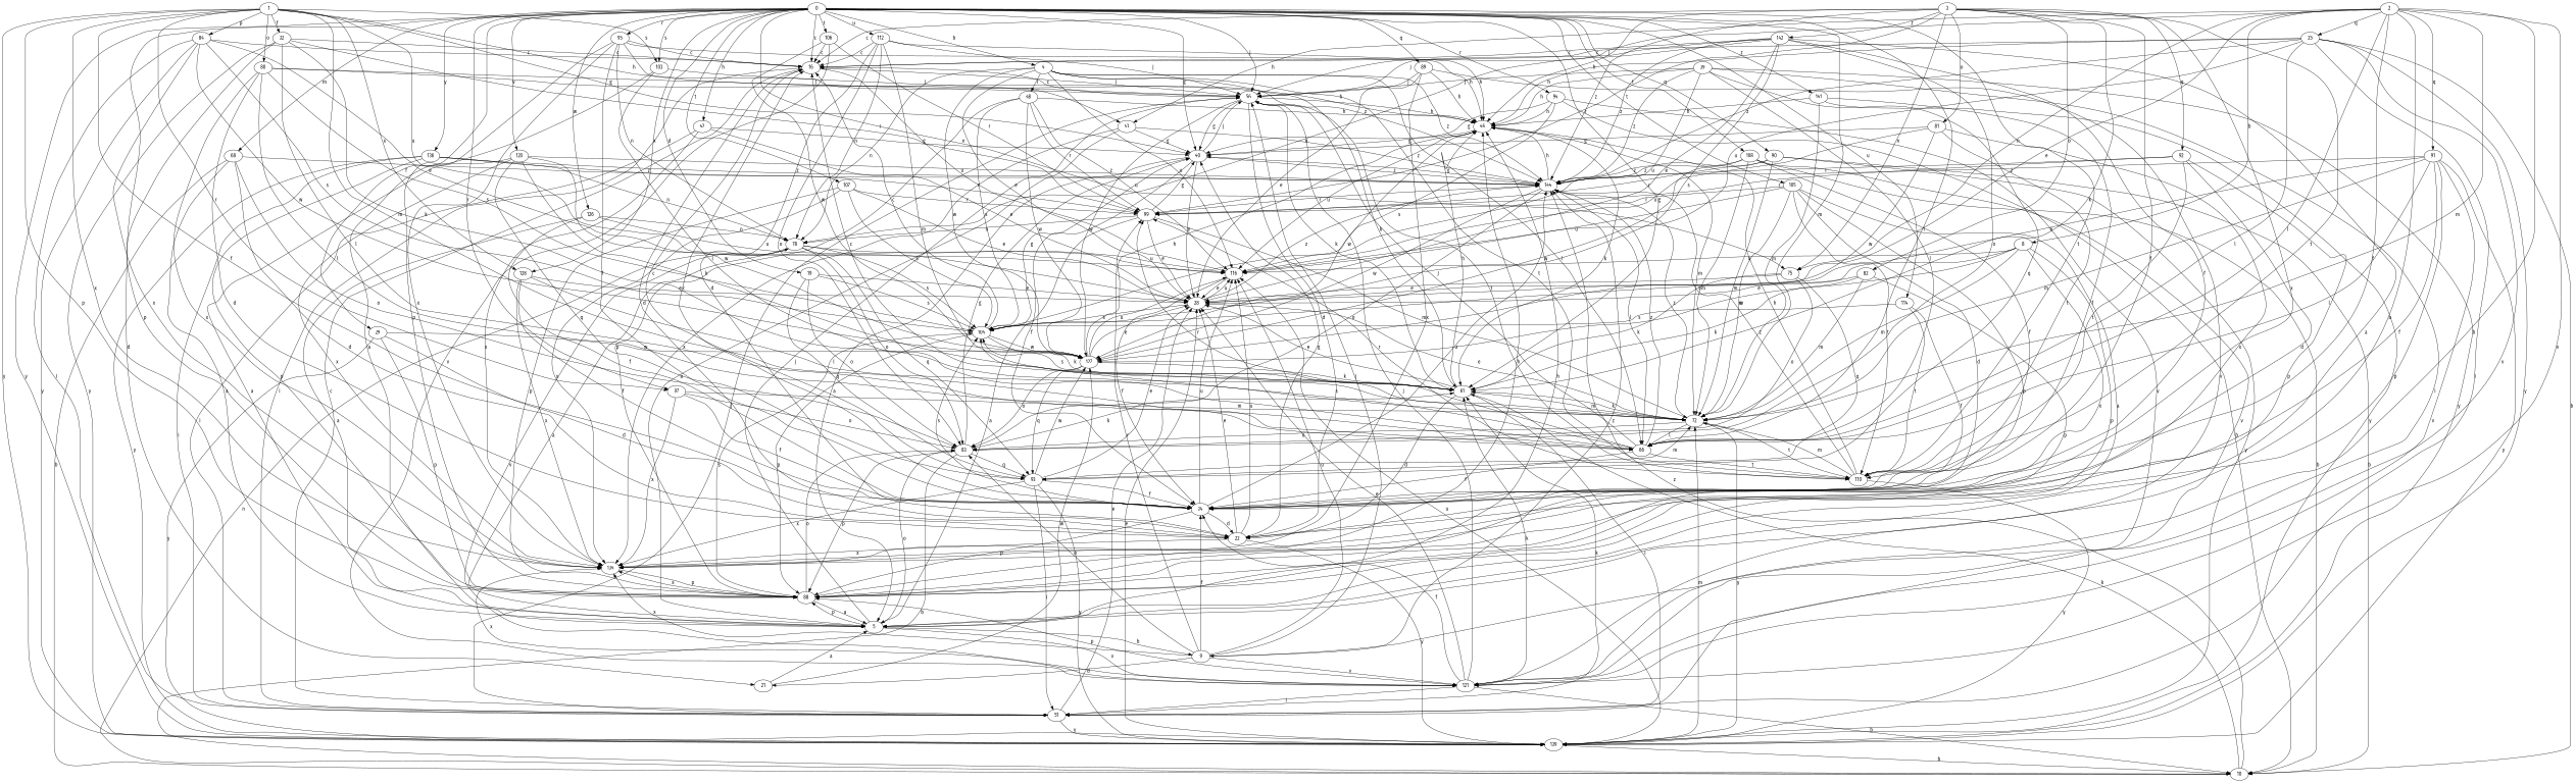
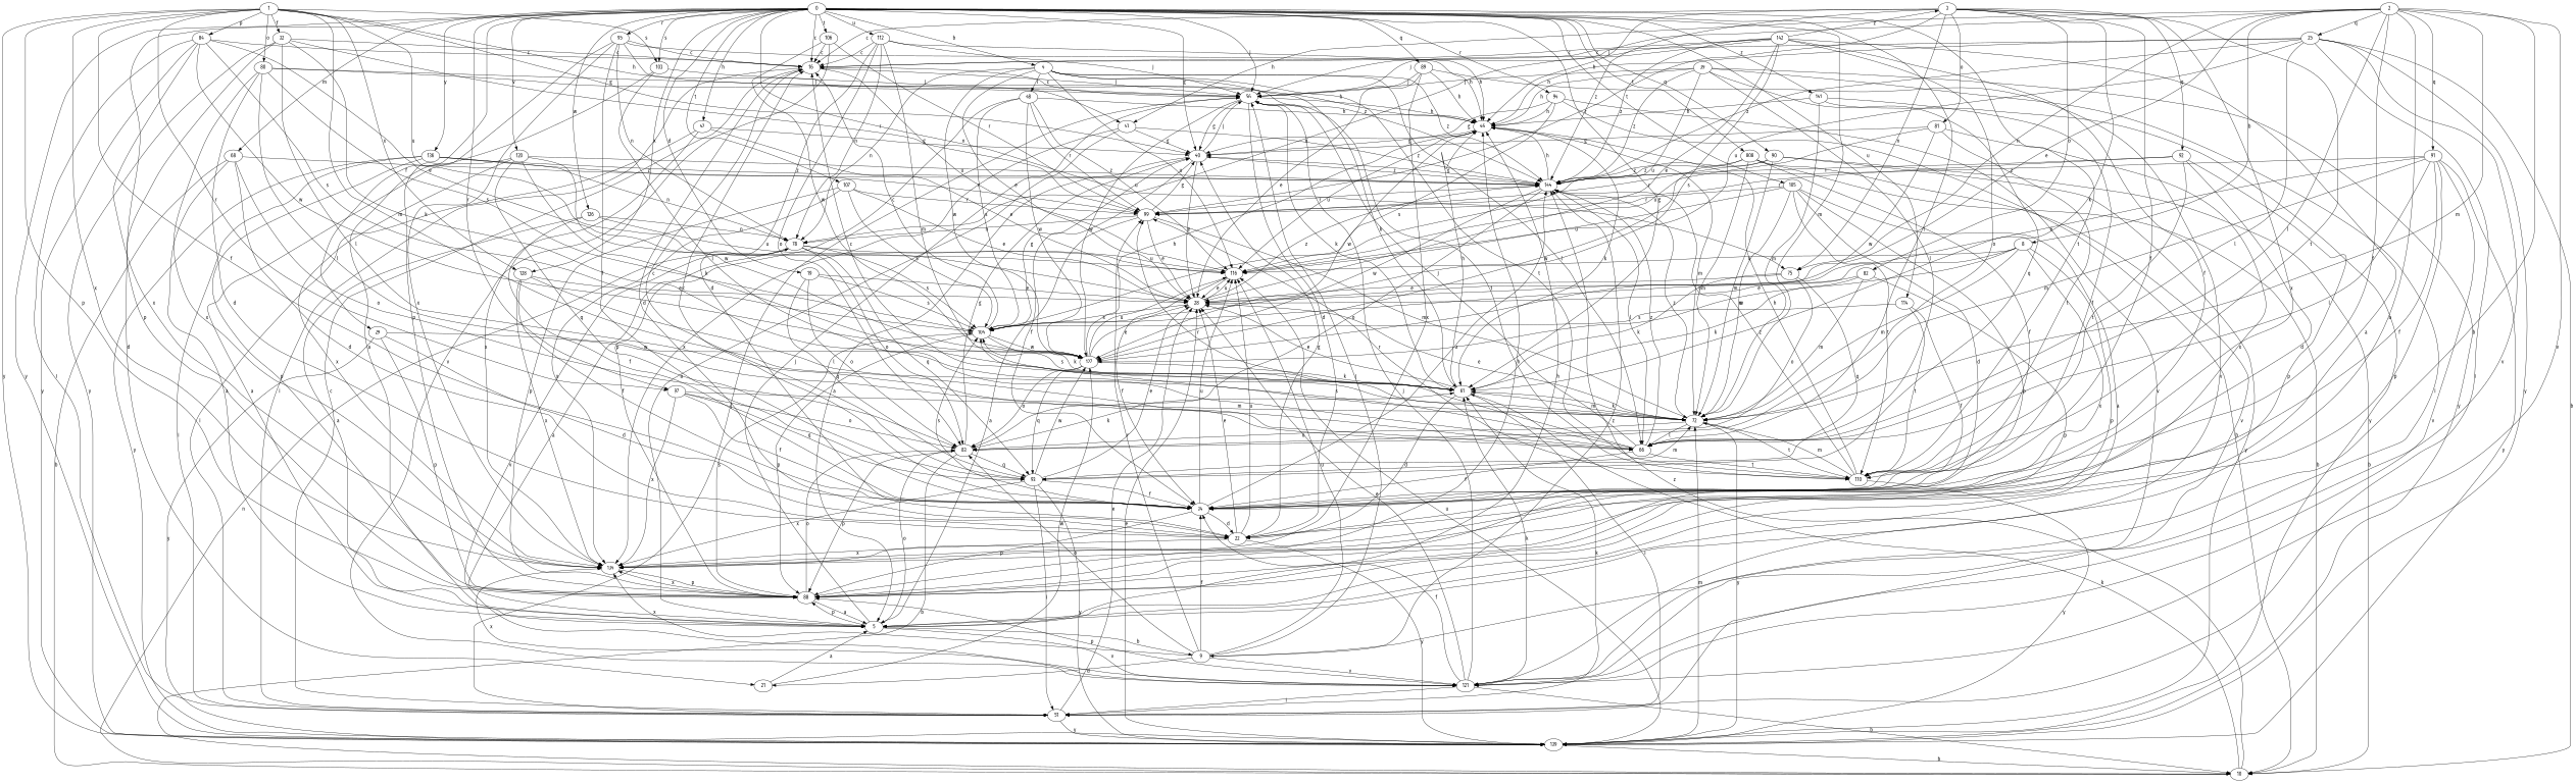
  strict digraph {
    fontname="Fira Sans"
    node [fontname="Fira Sans"]
    edge [fontname="Fira Sans"]
    0
    16
    19
    21
    29
    40
    42
    56
    61
    66
    68
    72
    75
    89
    90
    94
    95
    97
    103
    105
    106
    107
-   108
+   108 [label=808]
    110
    112
    114
    120
    126
    128
    136
    139
    141
    4
    8
    88
    116
    134
    127
    104
    22
    51
    28
    83
    93
    5
    34
    144
    46
    99
    10
    121
    78
    1
    32
    43
    80
    84
    2
    9
    25
    91
    3
    81
    82
    92
    142
    48
    39
    0 -> 16 [label=c]
    0 -> 19 [label=d]
    0 -> 21 [label=d]
    0 -> 29 [label=f]
    0 -> 40 [label=g]
    0 -> 42 [label=h]
    0 -> 56 [label=j]
    0 -> 61 [label=g]
    0 -> 66 [label=l]
    0 -> 68 [label=m]
    0 -> 72 [label=m]
    0 -> 75 [label=n]
    0 -> 89 [label=q]
    0 -> 90 [label=q]
    0 -> 94 [label=r]
    0 -> 95 [label=r]
    0 -> 97 [label=r]
    0 -> 103 [label=s]
    0 -> 105 [label=t]
    0 -> 106 [label=t]
    0 -> 107 [label=t]
    0 -> 108 [label=t]
    0 -> 110 [label=t]
    0 -> 112 [label=u]
    0 -> 114 [label=u]
    0 -> 120 [label=v]
    0 -> 126 [label=w]
    0 -> 128 [label=x]
    0 -> 136 [label=y]
    0 -> 139 [label=y]
    0 -> 141 [label=z]
    0 -> 4 [label=b]
    16 -> 56 [label=j]
    16 -> 116 [label=u]
    16 -> 22 [label=d]
    16 -> 51 [label=i]
    19 -> 104 [label=s]
    19 -> 28 [label=e]
    19 -> 83 [label=o]
    19 -> 93 [label=q]
    21 -> 127 [label=w]
    21 -> 5 [label=a]
    29 -> 139 [label=y]
    29 -> 88 [label=p]
    29 -> 127 [label=w]
    29 -> 22 [label=d]
    40 -> 56 [label=j]
    40 -> 28 [label=e]
    40 -> 5 [label=a]
    40 -> 34 [label=f]
    40 -> 144 [label=z]
    42 -> 40 [label=g]
    42 -> 134 [label=x]
    42 -> 51 [label=i]
    42 -> 28 [label=e]
    56 -> 16 [label=c]
    56 -> 40 [label=g]
    56 -> 61 [label=k]
    56 -> 110 [label=t]
    56 -> 127 [label=w]
    56 -> 22 [label=d]
    56 -> 46 [label=h]
    61 -> 72 [label=m]
    61 -> 104 [label=s]
    61 -> 22 [label=d]
    61 -> 51 [label=i]
    61 -> 28 [label=e]
    61 -> 46 [label=h]
    66 -> 56 [label=j]
    66 -> 110 [label=t]
    66 -> 104 [label=s]
    66 -> 34 [label=f]
    66 -> 144 [label=z]
    66 -> 99 [label=r]
    68 -> 22 [label=d]
    68 -> 83 [label=o]
    68 -> 5 [label=a]
    68 -> 144 [label=z]
    68 -> 10 [label=b]
    72 -> 16 [label=c]
    72 -> 61 [label=k]
    72 -> 66 [label=l]
    72 -> 110 [label=t]
    72 -> 139 [label=y]
    72 -> 28 [label=e]
    72 -> 83 [label=o]
    72 -> 144 [label=z]
    75 -> 61 [label=k]
    75 -> 28 [label=e]
    75 -> 83 [label=o]
    75 -> 93 [label=q]
    89 -> 56 [label=j]
    89 -> 134 [label=x]
    89 -> 28 [label=e]
    89 -> 46 [label=h]
    89 -> 121 [label=v]
    90 -> 72 [label=m]
    90 -> 139 [label=y]
    90 -> 144 [label=z]
    90 -> 99 [label=r]
    90 -> 10 [label=b]
    94 -> 40 [label=g]
    94 -> 104 [label=s]
    94 -> 46 [label=h]
    94 -> 10 [label=b]
    94 -> 121 [label=v]
    95 -> 16 [label=c]
    95 -> 88 [label=p]
    95 -> 134 [label=x]
    95 -> 34 [label=f]
    95 -> 144 [label=z]
    95 -> 46 [label=h]
    95 -> 78 [label=n]
    97 -> 72 [label=m]
    97 -> 134 [label=x]
    97 -> 83 [label=o]
+   97 -> 93 [label=q]
    97 -> 34 [label=f]
    103 -> 56 [label=j]
    103 -> 66 [label=l]
    103 -> 5 [label=a]
    105 -> 72 [label=m]
    105 -> 110 [label=t]
    105 -> 88 [label=p]
    105 -> 116 [label=u]
    105 -> 22 [label=d]
    105 -> 5 [label=a]
    105 -> 99 [label=r]
    106 -> 16 [label=c]
    106 -> 127 [label=w]
    106 -> 99 [label=r]
    106 -> 121 [label=v]
    107 -> 88 [label=p]
    107 -> 134 [label=x]
    107 -> 104 [label=s]
    107 -> 28 [label=e]
    107 -> 99 [label=r]
    108 -> 72 [label=m]
    108 -> 127 [label=w]
    108 -> 34 [label=f]
    108 -> 144 [label=z]
    108 -> 10 [label=b]
    108 -> 121 [label=v]
    110 -> 72 [label=m]
    110 -> 139 [label=y]
    110 -> 144 [label=z]
    110 -> 46 [label=h]
    110 -> 99 [label=r]
    112 -> 16 [label=c]
    112 -> 56 [label=j]
    112 -> 72 [label=m]
    112 -> 22 [label=d]
    112 -> 83 [label=o]
    112 -> 46 [label=h]
    112 -> 78 [label=n]
    114 -> 110 [label=t]
    114 -> 104 [label=s]
    114 -> 34 [label=f]
    120 -> 61 [label=k]
    120 -> 134 [label=x]
    120 -> 127 [label=w]
    120 -> 93 [label=q]
    120 -> 5 [label=a]
    120 -> 144 [label=z]
    126 -> 116 [label=u]
    126 -> 5 [label=a]
    126 -> 34 [label=f]
    126 -> 78 [label=n]
    128 -> 66 [label=l]
    128 -> 134 [label=x]
    128 -> 28 [label=e]
    128 -> 34 [label=f]
    136 -> 139 [label=y]
    136 -> 88 [label=p]
    136 -> 51 [label=i]
    136 -> 144 [label=z]
    136 -> 99 [label=r]
    136 -> 78 [label=n]
    139 -> 72 [label=m]
    139 -> 116 [label=u]
    139 -> 28 [label=e]
    139 -> 10 [label=b]
    141 -> 72 [label=m]
    141 -> 139 [label=y]
    141 -> 34 [label=f]
    141 -> 46 [label=h]
    4 -> 61 [label=k]
    4 -> 66 [label=l]
    4 -> 110 [label=t]
    4 -> 116 [label=u]
    4 -> 127 [label=w]
    4 -> 28 [label=e]
    4 -> 144 [label=z]
    4 -> 78 [label=n]
    4 -> 48 [label=i]
    8 -> 72 [label=m]
    8 -> 88 [label=p]
    8 -> 116 [label=u]
    8 -> 134 [label=x]
    8 -> 127 [label=w]
    8 -> 104 [label=s]
    88 -> 134 [label=x]
    88 -> 104 [label=s]
    88 -> 83 [label=o]
    88 -> 5 [label=a]
    88 -> 46 [label=h]
    116 -> 28 [label=e]
    116 -> 34 [label=f]
    134 -> 88 [label=p]
    127 -> 61 [label=k]
    127 -> 116 [label=u]
    127 -> 28 [label=e]
    127 -> 83 [label=o]
    127 -> 93 [label=q]
    127 -> 46 [label=h]
    104 -> 16 [label=c]
    104 -> 40 [label=g]
    104 -> 61 [label=k]
    104 -> 88 [label=p]
    104 -> 127 [label=w]
    22 -> 40 [label=g]
    22 -> 139 [label=y]
    22 -> 116 [label=u]
    22 -> 134 [label=x]
    22 -> 28 [label=e]
    51 -> 16 [label=c]
    51 -> 56 [label=j]
    51 -> 61 [label=k]
    51 -> 139 [label=y]
    51 -> 28 [label=e]
    28 -> 116 [label=u]
    28 -> 104 [label=s]
    28 -> 144 [label=z]
    83 -> 40 [label=g]
    83 -> 61 [label=k]
    83 -> 88 [label=p]
    83 -> 93 [label=q]
    83 -> 10 [label=b]
    93 -> 16 [label=c]
    93 -> 72 [label=m]
    93 -> 139 [label=y]
    93 -> 134 [label=x]
    93 -> 127 [label=w]
    93 -> 51 [label=i]
    93 -> 28 [label=e]
    93 -> 34 [label=f]
    5 -> 56 [label=j]
    5 -> 88 [label=p]
    5 -> 83 [label=o]
    5 -> 46 [label=h]
    5 -> 121 [label=v]
    5 -> 9 [label=b]
    34 -> 16 [label=c]
    34 -> 88 [label=p]
    34 -> 116 [label=u]
    34 -> 104 [label=s]
    34 -> 22 [label=d]
    34 -> 144 [label=z]
    144 -> 40 [label=g]
    144 -> 66 [label=l]
    144 -> 127 [label=w]
    144 -> 83 [label=o]
    144 -> 46 [label=h]
    144 -> 99 [label=r]
    46 -> 40 [label=g]
    46 -> 61 [label=k]
    46 -> 72 [label=m]
    46 -> 116 [label=u]
    46 -> 127 [label=w]
    99 -> 40 [label=g]
    99 -> 72 [label=m]
    99 -> 28 [label=e]
    99 -> 5 [label=a]
    99 -> 78 [label=n]
    10 -> 61 [label=k]
    10 -> 144 [label=z]
    10 -> 78 [label=n]
    121 -> 56 [label=j]
    121 -> 61 [label=k]
    121 -> 88 [label=p]
    121 -> 134 [label=x]
    121 -> 51 [label=i]
    121 -> 28 [label=e]
    121 -> 34 [label=f]
    121 -> 10 [label=b]
    78 -> 116 [label=u]
    78 -> 104 [label=s]
    78 -> 83 [label=o]
    78 -> 93 [label=q]
    78 -> 5 [label=a]
    78 -> 121 [label=v]
    1 -> 40 [label=g]
    1 -> 72 [label=m]
    1 -> 97 [label=r]
    1 -> 103 [label=s]
    1 -> 128 [label=x]
    1 -> 139 [label=y]
    1 -> 88 [label=p]
    1 -> 116 [label=u]
    1 -> 134 [label=x]
    1 -> 34 [label=f]
    1 -> 32 [label=f]
    1 -> 43 [label=h]
    1 -> 80 [label=o]
    1 -> 84 [label=p]
    32 -> 16 [label=c]
    32 -> 61 [label=k]
    32 -> 66 [label=l]
    32 -> 139 [label=y]
    32 -> 88 [label=p]
    32 -> 99 [label=r]
    43 -> 40 [label=g]
    43 -> 134 [label=x]
    43 -> 5 [label=a]
    43 -> 144 [label=z]
    80 -> 56 [label=j]
    80 -> 66 [label=l]
    80 -> 134 [label=x]
    80 -> 104 [label=s]
    80 -> 22 [label=d]
    80 -> 46 [label=h]
    84 -> 16 [label=c]
    84 -> 139 [label=y]
    84 -> 134 [label=x]
    84 -> 127 [label=w]
    84 -> 104 [label=s]
    84 -> 51 [label=i]
    84 -> 28 [label=e]
    2 -> 56 [label=j]
    2 -> 66 [label=l]
    2 -> 72 [label=m]
    2 -> 75 [label=n]
    2 -> 8 [label=b]
    2 -> 28 [label=e]
    2 -> 5 [label=a]
    2 -> 34 [label=f]
    2 -> 121 [label=v]
    2 -> 43 [label=h]
    2 -> 9 [label=b]
    2 -> 25 [label=q]
    2 -> 91 [label=q]
    9 -> 21 [label=d]
    9 -> 56 [label=j]
    9 -> 116 [label=u]
    9 -> 134 [label=x]
    9 -> 83 [label=o]
    9 -> 34 [label=f]
    9 -> 144 [label=z]
    9 -> 99 [label=r]
    9 -> 121 [label=v]
    25 -> 16 [label=c]
    25 -> 66 [label=l]
    25 -> 139 [label=y]
    25 -> 116 [label=u]
    25 -> 51 [label=i]
    25 -> 144 [label=z]
    25 -> 46 [label=h]
    25 -> 10 [label=b]
    25 -> 121 [label=v]
    91 -> 66 [label=l]
    91 -> 72 [label=m]
    91 -> 139 [label=y]
    91 -> 88 [label=p]
    91 -> 28 [label=e]
    91 -> 34 [label=f]
    91 -> 144 [label=z]
    91 -> 121 [label=v]
    3 -> 16 [label=c]
    3 -> 61 [label=k]
    3 -> 75 [label=n]
    3 -> 110 [label=t]
    3 -> 134 [label=x]
    3 -> 34 [label=f]
    3 -> 144 [label=z]
    3 -> 46 [label=h]
    3 -> 99 [label=r]
    3 -> 81 [label=o]
    3 -> 82 [label=o]
    3 -> 92 [label=q]
-   3 -> 142 [label=z]
+   142 -> 3 [label=z]
    81 -> 40 [label=g]
    81 -> 110 [label=t]
    81 -> 116 [label=u]
    81 -> 134 [label=x]
    81 -> 127 [label=w]
    82 -> 61 [label=k]
    82 -> 72 [label=m]
    82 -> 88 [label=p]
    82 -> 28 [label=e]
    92 -> 110 [label=t]
    92 -> 88 [label=p]
    92 -> 22 [label=d]
    92 -> 144 [label=i]
    92 -> 99 [label=r]
    142 -> 16 [label=c]
    142 -> 56 [label=j]
    142 -> 104 [label=s]
    142 -> 28 [label=e]
    142 -> 83 [label=o]
    142 -> 5 [label=a]
    142 -> 34 [label=f]
    142 -> 144 [label=z]
    142 -> 78 [label=n]
    48 -> 88 [label=p]
    48 -> 116 [label=u]
    48 -> 127 [label=w]
    48 -> 104 [label=s]
    48 -> 46 [label=h]
    48 -> 99 [label=r]
    39 -> 56 [label=j]
    39 -> 66 [label=l]
    39 -> 139 [label=y]
    39 -> 116 [label=u]
    39 -> 51 [label=i]
    39 -> 93 [label=q]
    39 -> 144 [label=z]
    39 -> 46 [label=h]
  }
